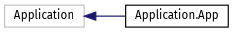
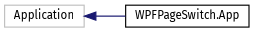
  digraph {
    rankdir=LR
    fontname="Fira Sans"
    node [fillcolor=white fontname="Fira Sans" fontsize=10 shape=record style=filled]
    n1 [color=grey75 height=0.2 label=Application width=0.4]
-   n2 [color=black height=0.2 label="Application.App" width=0.4]
+   n2 [color=black height=0.2 label="WPFPageSwitch.App" width=0.4]
    n1 -> n2 [color=midnightblue dir=back fontname="Fira Sans" fontsize=10 labelfontname=Helvetica labelfontsize=10 style=solid]
  }
